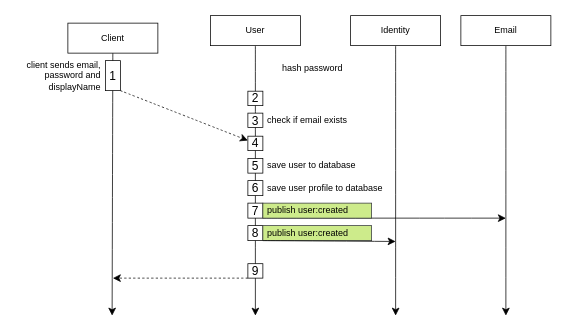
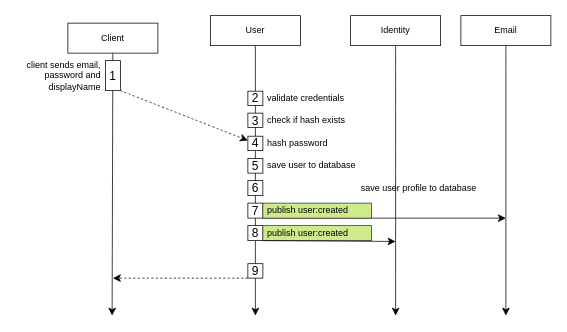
  <mxCell id="0" />
  <mxCell id="1" parent="0" />
  <mxCell id="2" style="edgeStyle=none;curved=1;rounded=0;orthogonalLoop=1;jettySize=auto;html=1;fontSize=12;startSize=8;endSize=8;fontFamily=Helvetica;" parent="1" source="3" edge="1"><mxGeometry relative="1" as="geometry"><mxPoint x="149" y="420" as="targetPoint" /></mxGeometry></mxCell>
  <mxCell id="3" value="Client" style="rounded=0;whiteSpace=wrap;html=1;fontFamily=Helvetica;" parent="1" vertex="1"><mxGeometry x="90" y="30" width="120" height="40" as="geometry" /></mxCell>
  <mxCell id="4" style="edgeStyle=none;curved=1;rounded=0;orthogonalLoop=1;jettySize=auto;html=1;fontSize=12;startSize=8;endSize=8;fontFamily=Helvetica;" parent="1" source="5" edge="1"><mxGeometry relative="1" as="geometry"><mxPoint x="340" y="420" as="targetPoint" /></mxGeometry></mxCell>
  <mxCell id="5" value="User" style="rounded=0;whiteSpace=wrap;html=1;fontFamily=Helvetica;" parent="1" vertex="1"><mxGeometry x="280" y="20" width="120" height="40" as="geometry" /></mxCell>
  <mxCell id="6" style="edgeStyle=none;curved=1;rounded=0;orthogonalLoop=1;jettySize=auto;html=1;fontSize=12;startSize=8;endSize=8;fontFamily=Helvetica;" parent="1" source="7" edge="1"><mxGeometry relative="1" as="geometry"><mxPoint x="527" y="420" as="targetPoint" /></mxGeometry></mxCell>
  <mxCell id="7" value="Identity" style="rounded=0;whiteSpace=wrap;html=1;fontFamily=Helvetica;" parent="1" vertex="1"><mxGeometry x="467" y="20" width="120" height="40" as="geometry" /></mxCell>
+ <mxCell id="8" value="validate credentials" style="text;html=1;strokeColor=none;fillColor=none;align=left;verticalAlign=middle;whiteSpace=wrap;rounded=0;fontSize=12;fontFamily=Helvetica;spacingLeft=4;" parent="1" vertex="1"><mxGeometry x="350" y="120.38" width="145" height="20" as="geometry" /></mxCell>
  <mxCell id="9" style="edgeStyle=none;curved=1;rounded=0;orthogonalLoop=1;jettySize=auto;html=1;entryX=0;entryY=0.5;entryDx=0;entryDy=0;fontSize=12;startSize=8;endSize=8;fontFamily=Helvetica;" parent="1" edge="1"><mxGeometry relative="1" as="geometry"><mxPoint x="337" y="340.75" as="sourcePoint" /><mxPoint x="337" y="340.75" as="targetPoint" /></mxGeometry></mxCell>
  <mxCell id="10" style="edgeStyle=none;curved=1;rounded=0;orthogonalLoop=1;jettySize=auto;html=1;fontSize=12;startSize=8;endSize=8;exitX=1;exitY=1;exitDx=0;exitDy=0;dashed=1;fontFamily=Helvetica;" parent="1" source="33" target="14" edge="1"><mxGeometry relative="1" as="geometry" /></mxCell>
  <mxCell id="11" value="2" style="rounded=0;whiteSpace=wrap;html=1;fontSize=16;fontFamily=Helvetica;" parent="1" vertex="1"><mxGeometry x="330" y="120.75" width="20" height="19.25" as="geometry" /></mxCell>
  <mxCell id="12" style="edgeStyle=none;curved=1;rounded=0;orthogonalLoop=1;jettySize=auto;html=1;fontSize=12;startSize=8;endSize=8;exitX=0;exitY=1;exitDx=0;exitDy=0;dashed=1;fontFamily=Helvetica;" parent="1" source="13" edge="1"><mxGeometry relative="1" as="geometry"><mxPoint x="150" y="370" as="targetPoint" /><mxPoint x="347" y="370.75" as="sourcePoint" /></mxGeometry></mxCell>
  <mxCell id="13" value="9" style="rounded=0;whiteSpace=wrap;html=1;fontSize=16;fontFamily=Helvetica;" parent="1" vertex="1"><mxGeometry x="330" y="350.75" width="20" height="19.25" as="geometry" /></mxCell>
  <mxCell id="14" value="4" style="rounded=0;whiteSpace=wrap;html=1;fontSize=16;fontFamily=Helvetica;" parent="1" vertex="1"><mxGeometry x="330" y="180.75" width="20" height="19.25" as="geometry" /></mxCell>
- <mxCell id="15" value="hash password" style="text;html=1;strokeColor=none;fillColor=none;align=left;verticalAlign=middle;whiteSpace=wrap;rounded=0;fontSize=12;fontFamily=Helvetica;spacingLeft=4;" parent="1" vertex="1"><mxGeometry x="370" y="80.38" width="145" height="20" as="geometry" /></mxCell>
+ <mxCell id="15" value="hash password" style="text;html=1;strokeColor=none;fillColor=none;align=left;verticalAlign=middle;whiteSpace=wrap;rounded=0;fontSize=12;fontFamily=Helvetica;spacingLeft=4;" parent="1" vertex="1"><mxGeometry x="350" y="180.38" width="145" height="20" as="geometry" /></mxCell>
  <mxCell id="16" style="edgeStyle=none;curved=1;rounded=0;orthogonalLoop=1;jettySize=auto;html=1;exitX=1;exitY=1;exitDx=0;exitDy=0;fontSize=12;startSize=8;endSize=8;entryX=0;entryY=0;entryDx=0;entryDy=0;" parent="1" source="17" edge="1"><mxGeometry relative="1" as="geometry"><mxPoint x="674" y="290" as="targetPoint" /><mxPoint x="372" y="290" as="sourcePoint" /></mxGeometry></mxCell>
  <mxCell id="17" value="7" style="rounded=0;whiteSpace=wrap;html=1;fontSize=16;fontFamily=Helvetica;" parent="1" vertex="1"><mxGeometry x="330" y="270" width="20" height="20" as="geometry" /></mxCell>
  <mxCell id="18" value="publish user:created&amp;nbsp;" style="text;html=1;strokeColor=#36393d;fillColor=#cdeb8b;align=left;verticalAlign=middle;whiteSpace=wrap;rounded=0;fontSize=12;fontFamily=Helvetica;spacingLeft=4;" parent="1" vertex="1"><mxGeometry x="350" y="270" width="145" height="20" as="geometry" /></mxCell>
  <mxCell id="19" value="8" style="rounded=0;whiteSpace=wrap;html=1;fontSize=16;fontFamily=Helvetica;container=0;" parent="1" vertex="1"><mxGeometry x="330" y="300" width="20" height="20" as="geometry" /></mxCell>
  <mxCell id="20" value="publish user:created&amp;nbsp;" style="text;html=1;strokeColor=#36393d;fillColor=#cdeb8b;align=left;verticalAlign=middle;whiteSpace=wrap;rounded=0;fontSize=12;fontFamily=Helvetica;container=0;spacingLeft=4;" parent="1" vertex="1"><mxGeometry x="350" y="300" width="145" height="20" as="geometry" /></mxCell>
  <mxCell id="21" style="edgeStyle=none;curved=1;rounded=0;orthogonalLoop=1;jettySize=auto;html=1;exitX=1;exitY=1;exitDx=0;exitDy=0;entryX=0;entryY=0;entryDx=0;entryDy=0;fontSize=12;startSize=8;endSize=8;fontFamily=Helvetica;" parent="1" source="19" edge="1"><mxGeometry relative="1" as="geometry"><mxPoint x="372" y="320" as="sourcePoint" /><mxPoint x="527" y="321.12" as="targetPoint" /></mxGeometry></mxCell>
  <mxCell id="22" style="edgeStyle=none;curved=1;rounded=0;orthogonalLoop=1;jettySize=auto;html=1;fontSize=12;startSize=8;endSize=8;" parent="1" source="23" edge="1"><mxGeometry relative="1" as="geometry"><mxPoint x="674" y="420" as="targetPoint" /></mxGeometry></mxCell>
  <mxCell id="23" value="Email" style="rounded=0;whiteSpace=wrap;html=1;fontFamily=Helvetica;" parent="1" vertex="1"><mxGeometry x="614" y="20" width="120" height="40" as="geometry" /></mxCell>
  <mxCell id="24" value="5" style="rounded=0;whiteSpace=wrap;html=1;fontSize=16;fontFamily=Helvetica;" parent="1" vertex="1"><mxGeometry x="330" y="210.38" width="20" height="19.62" as="geometry" /></mxCell>
  <mxCell id="25" value="save user to database" style="text;html=1;strokeColor=none;fillColor=none;align=left;verticalAlign=middle;whiteSpace=wrap;rounded=0;fontSize=12;fontFamily=Helvetica;spacingLeft=4;" parent="1" vertex="1"><mxGeometry x="350" y="210.19" width="145" height="20" as="geometry" /></mxCell>
  <mxCell id="26" value="6" style="rounded=0;whiteSpace=wrap;html=1;fontSize=16;fontFamily=Helvetica;" parent="1" vertex="1"><mxGeometry x="330" y="240" width="20" height="20" as="geometry" /></mxCell>
- <mxCell id="27" value="save user profile to database" style="text;html=1;fillColor=none;align=left;verticalAlign=middle;whiteSpace=wrap;rounded=0;fontSize=12;fontFamily=Helvetica;spacingLeft=4;" parent="1" vertex="1"><mxGeometry x="350" y="240" width="165" height="20" as="geometry" /></mxCell>
+ <mxCell id="27" value="save user profile to database" style="text;html=1;fillColor=none;align=left;verticalAlign=middle;whiteSpace=wrap;rounded=0;fontSize=12;fontFamily=Helvetica;spacingLeft=4;" parent="1" vertex="1"><mxGeometry x="475" y="240" width="165" height="20" as="geometry" /></mxCell>
  <mxCell id="28" style="edgeStyle=none;curved=1;rounded=0;orthogonalLoop=1;jettySize=auto;html=1;exitX=1;exitY=0.75;exitDx=0;exitDy=0;fontSize=12;startSize=8;endSize=8;" parent="1" source="26" target="26" edge="1"><mxGeometry relative="1" as="geometry" /></mxCell>
  <mxCell id="29" value="3" style="rounded=0;whiteSpace=wrap;html=1;fontSize=16;fontFamily=Helvetica;" parent="1" vertex="1"><mxGeometry x="330" y="150" width="20" height="19.25" as="geometry" /></mxCell>
- <mxCell id="30" value="check if email exists" style="text;html=1;strokeColor=none;fillColor=none;align=left;verticalAlign=middle;whiteSpace=wrap;rounded=0;fontSize=12;fontFamily=Helvetica;spacingLeft=4;" parent="1" vertex="1"><mxGeometry x="350" y="149.62" width="145" height="20" as="geometry" /></mxCell>
+ <mxCell id="30" value="check if hash exists" style="text;html=1;strokeColor=none;fillColor=none;align=left;verticalAlign=middle;whiteSpace=wrap;rounded=0;fontSize=12;fontFamily=Helvetica;spacingLeft=4;" parent="1" vertex="1"><mxGeometry x="350" y="149.62" width="145" height="20" as="geometry" /></mxCell>
  <mxCell id="31" style="edgeStyle=none;curved=1;rounded=0;orthogonalLoop=1;jettySize=auto;html=1;exitX=1;exitY=0.5;exitDx=0;exitDy=0;fontSize=12;startSize=8;endSize=8;" parent="1" source="11" target="11" edge="1"><mxGeometry relative="1" as="geometry" /></mxCell>
  <mxCell id="32" value="client sends email, password and&lt;br style=&quot;border-color: var(--border-color);&quot;&gt;&lt;span style=&quot;background-color: rgb(255, 255, 255);&quot;&gt;displayName&lt;/span&gt;" style="text;html=1;strokeColor=none;fillColor=none;align=right;verticalAlign=middle;whiteSpace=wrap;rounded=0;fontSize=12;fontFamily=Helvetica;spacingRight=4;" parent="1" vertex="1"><mxGeometry x="20" y="80" width="120" height="40" as="geometry" /></mxCell>
  <mxCell id="33" value="1" style="rounded=0;whiteSpace=wrap;html=1;fontSize=16;fontFamily=Helvetica;" parent="1" vertex="1"><mxGeometry x="140" y="80" width="20" height="40" as="geometry" /></mxCell>
